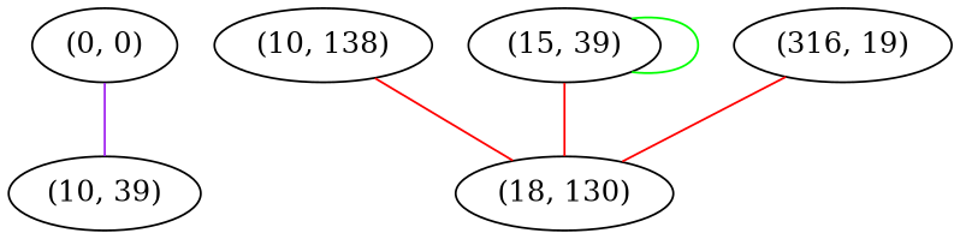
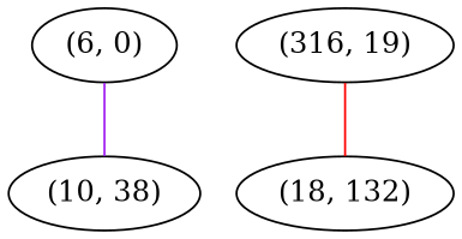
  graph {
    edge [color=red weight=1]
-   "(0, 0)"
-   "(10, 38)" [label="(10, 39)"]
-   "(10, 138)"
-   "(18, 130)"
-   "(15, 39)"
+   "(0, 0)" [label="(6, 0)"]
+   "(10, 38)"
+   "(18, 130)" [label="(18, 132)"]
    n6 [label="(316, 19)"]
    "(0, 0)" -- "(10, 38)" [color=purple weight=4]
-   "(10, 138)" -- "(18, 130)"
-   "(15, 39)" -- "(18, 130)"
-   "(15, 39)" -- "(15, 39)" [color=green weight=2]
    n6 -- "(18, 130)"
  }
